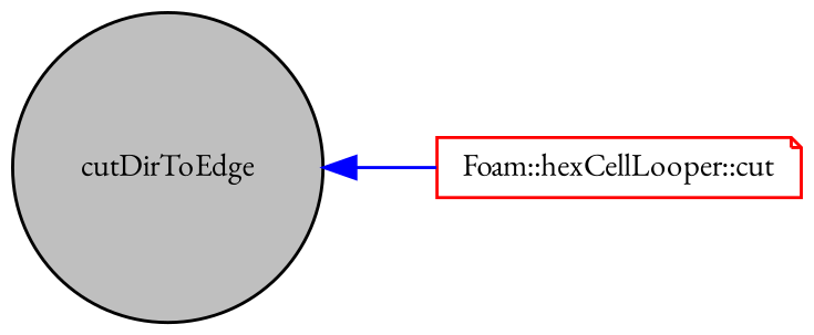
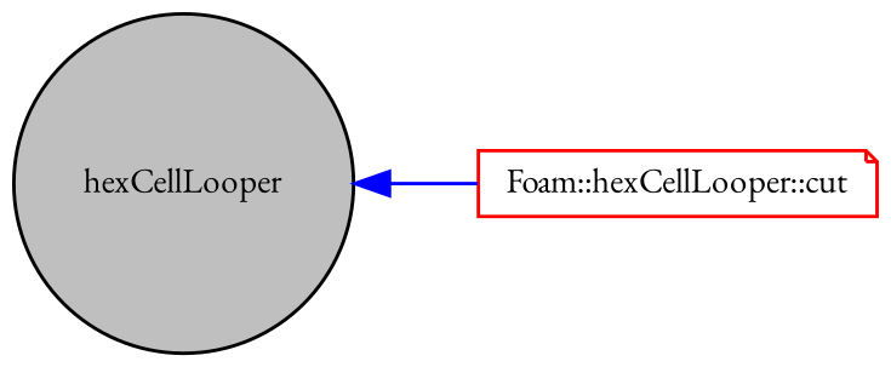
  digraph {
    rankdir=LR
    fontname="EB Garamond"
    node [fontname="EB Garamond" fontsize=10]
-   n1 [color=black fillcolor=grey75 fontcolor=black height=0.2 label=cutDirToEdge shape=circle style=filled width=0.4]
+   n1 [color=black fillcolor=grey75 fontcolor=black height=0.2 label=hexCellLooper shape=circle style=filled width=0.4]
    n2 [color=red height=0.2 label="Foam::hexCellLooper::cut" shape=note width=0.4]
    n1 -> n2 [color=blue dir=back fontname="EB Garamond" fontsize=10 labelfontname=FreeSans labelfontsize=10 style=solid]
  }
